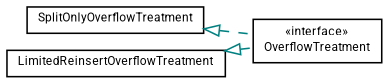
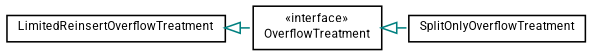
  digraph {
    nodesep=0.15
    rankdir=LR
    ranksep=0.25
    node [fontcolor=black fontname=Roboto fontsize=8 margin=0 shape=plaintext]
    edge [arrowtail=empty color=teal dir=back fontname=Roboto fontsize=7 labelfontname=Roboto labelfontsize=7 style=dashed weight=9]
    n1 [height=0 label=<<table title="de.lmu.ifi.dbs.elki.index.tree.spatial.rstarvariants.strategies.overflow.OverflowTreatment" border="0" cellborder="1" cellspacing="0" cellpadding="2" href="OverflowTreatment.html" target="_parent"> 		<tr><td><table border="0" cellspacing="0" cellpadding="1"> 		<tr><td align="center" balign="center"> &#171;interface&#187; </td></tr> 		<tr><td align="center" balign="center"> <font face="Roboto">OverflowTreatment</font> </td></tr> 		</table></td></tr> 		</table>> width=0]
    n2 [height=0 label=<<table title="de.lmu.ifi.dbs.elki.index.tree.spatial.rstarvariants.strategies.overflow.SplitOnlyOverflowTreatment" border="0" cellborder="1" cellspacing="0" cellpadding="2" href="SplitOnlyOverflowTreatment.html" target="_parent"> 		<tr><td><table border="0" cellspacing="0" cellpadding="1"> 		<tr><td align="center" balign="center"> <font face="Roboto">SplitOnlyOverflowTreatment</font> </td></tr> 		</table></td></tr> 		</table>> width=0]
    n3 [height=0 label=<<table title="de.lmu.ifi.dbs.elki.index.tree.spatial.rstarvariants.strategies.overflow.LimitedReinsertOverflowTreatment" border="0" cellborder="1" cellspacing="0" cellpadding="2" href="LimitedReinsertOverflowTreatment.html" target="_parent"> 		<tr><td><table border="0" cellspacing="0" cellpadding="1"> 		<tr><td align="center" balign="center"> <font face="Roboto">LimitedReinsertOverflowTreatment</font> </td></tr> 		</table></td></tr> 		</table>> width=0]
-   n2 -> n1
+   n1 -> n2
    n3 -> n1
  }
